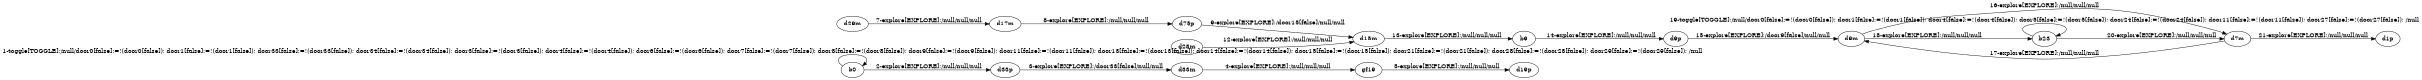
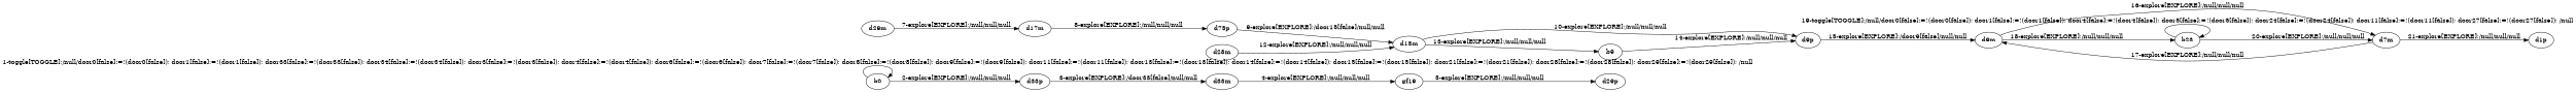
  digraph {
    rankdir=LR
    b0
    d33p
    d33m
    gf19
-   d29p [label=d19p]
+   d29p
    d29m
    d17m
    n8 [label=d75p]
    d15m
    d9p
    b9
    d9m
    d28m
    d7m
    b23
    d1p
    b0 -> b0 [label="1-toggle[TOGGLE];/null/door0[false]:=!(door0[false]); door1[false]:=!(door1[false]); door33[false]:=!(door33[false]); door34[false]:=!(door34[false]); door3[false]:=!(door3[false]); door4[false]:=!(door4[false]); door6[false]:=!(door6[false]); door7[false]:=!(door7[false]); door8[false]:=!(door8[false]); door9[false]:=!(door9[false]); door11[false]:=!(door11[false]); door13[false]:=!(door13[false]); door14[false]:=!(door14[false]); door15[false]:=!(door15[false]); door21[false]:=!(door21[false]); door28[false]:=!(door28[false]); door29[false]:=!(door29[false]); /null"]
    b0 -> d33p [label="2-explore[EXPLORE];/null/null/null"]
    d33p -> d33m [label="3-explore[EXPLORE];/door33[false]/null/null"]
    d33m -> gf19 [label="4-explore[EXPLORE];/null/null/null"]
    gf19 -> d29p [label="5-explore[EXPLORE];/null/null/null"]
    d29m -> d17m [label="7-explore[EXPLORE];/null/null/null"]
    d17m -> n8 [label="8-explore[EXPLORE];/null/null/null"]
    n8 -> d15m [label="9-explore[EXPLORE];/door15[false]/null/null"]
+   d15m -> d9p [label="10-explore[EXPLORE];/null/null/null"]
    d15m -> b9 [label="13-explore[EXPLORE];/null/null/null"]
    d9p -> d9m [label="15-explore[EXPLORE];/door9[false]/null/null"]
    b9 -> d9p [label="14-explore[EXPLORE];/null/null/null"]
    d9m -> d7m [label="16-explore[EXPLORE];/null/null/null"]
    d9m -> b23 [label="18-explore[EXPLORE];/null/null/null"]
    d28m -> d15m [label="12-explore[EXPLORE];/null/null/null"]
    d7m -> d9m [label="17-explore[EXPLORE];/null/null/null"]
    d7m -> d1p [label="21-explore[EXPLORE];/null/null/null"]
    b23 -> d7m [label="20-explore[EXPLORE];/null/null/null"]
    b23 -> b23 [label="19-toggle[TOGGLE];/null/door0[false]:=!(door0[false]); door1[false]:=!(door1[false]); door4[false]:=!(door4[false]); door5[false]:=!(door5[false]); door24[false]:=!(door24[false]); door11[false]:=!(door11[false]); door27[false]:=!(door27[false]); /null"]
  }
